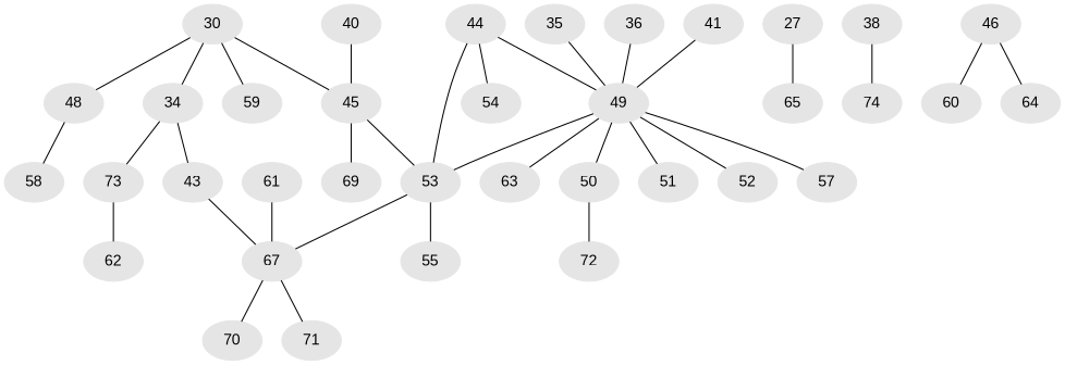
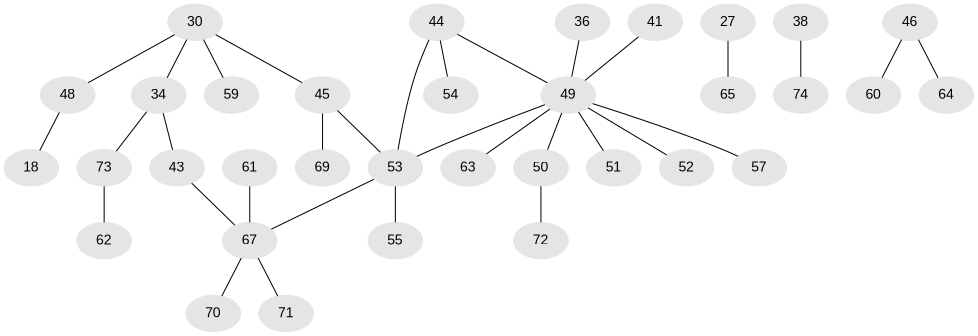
  graph {
    fontname="Liberation Sans"
    node [color=gray90 fontname="Liberation Sans" style=filled]
    edge [fontname="Liberation Sans"]
    49 [super="+4+13+19+11+24+20+32"]
    53 [super="+42+47+37"]
    50
    51
    52
    57
    63
    27
    65
    30 [super="+9+25"]
    34 [super="+33"]
    45 [super="+18+16"]
    48
    59
    43
    73
    69
-   58
+   58 [label=18]
    67 [super="+39+66"]
    62
-   35
    38
    74
    36
-   40
    41
    55
    44
    54
    60 [super="+23"]
    46
    64
    72
    70
    71
    61
    49 -- 53
    49 -- 50
    49 -- 51
    49 -- 52
    49 -- 57
    49 -- 63
    53 -- 67
    53 -- 55
    50 -- 72
    27 -- 65
    30 -- 34
    30 -- 45
    30 -- 48
    30 -- 59
    34 -- 43
    34 -- 73
    45 -- 53
    45 -- 69
    48 -- 58
    43 -- 67
    73 -- 62
    67 -- 70
    67 -- 71
-   35 -- 49
    38 -- 74
    36 -- 49
-   40 -- 45
    41 -- 49
    44 -- 49
    44 -- 53
    44 -- 54
    46 -- 60
    46 -- 64
    61 -- 67
  }
